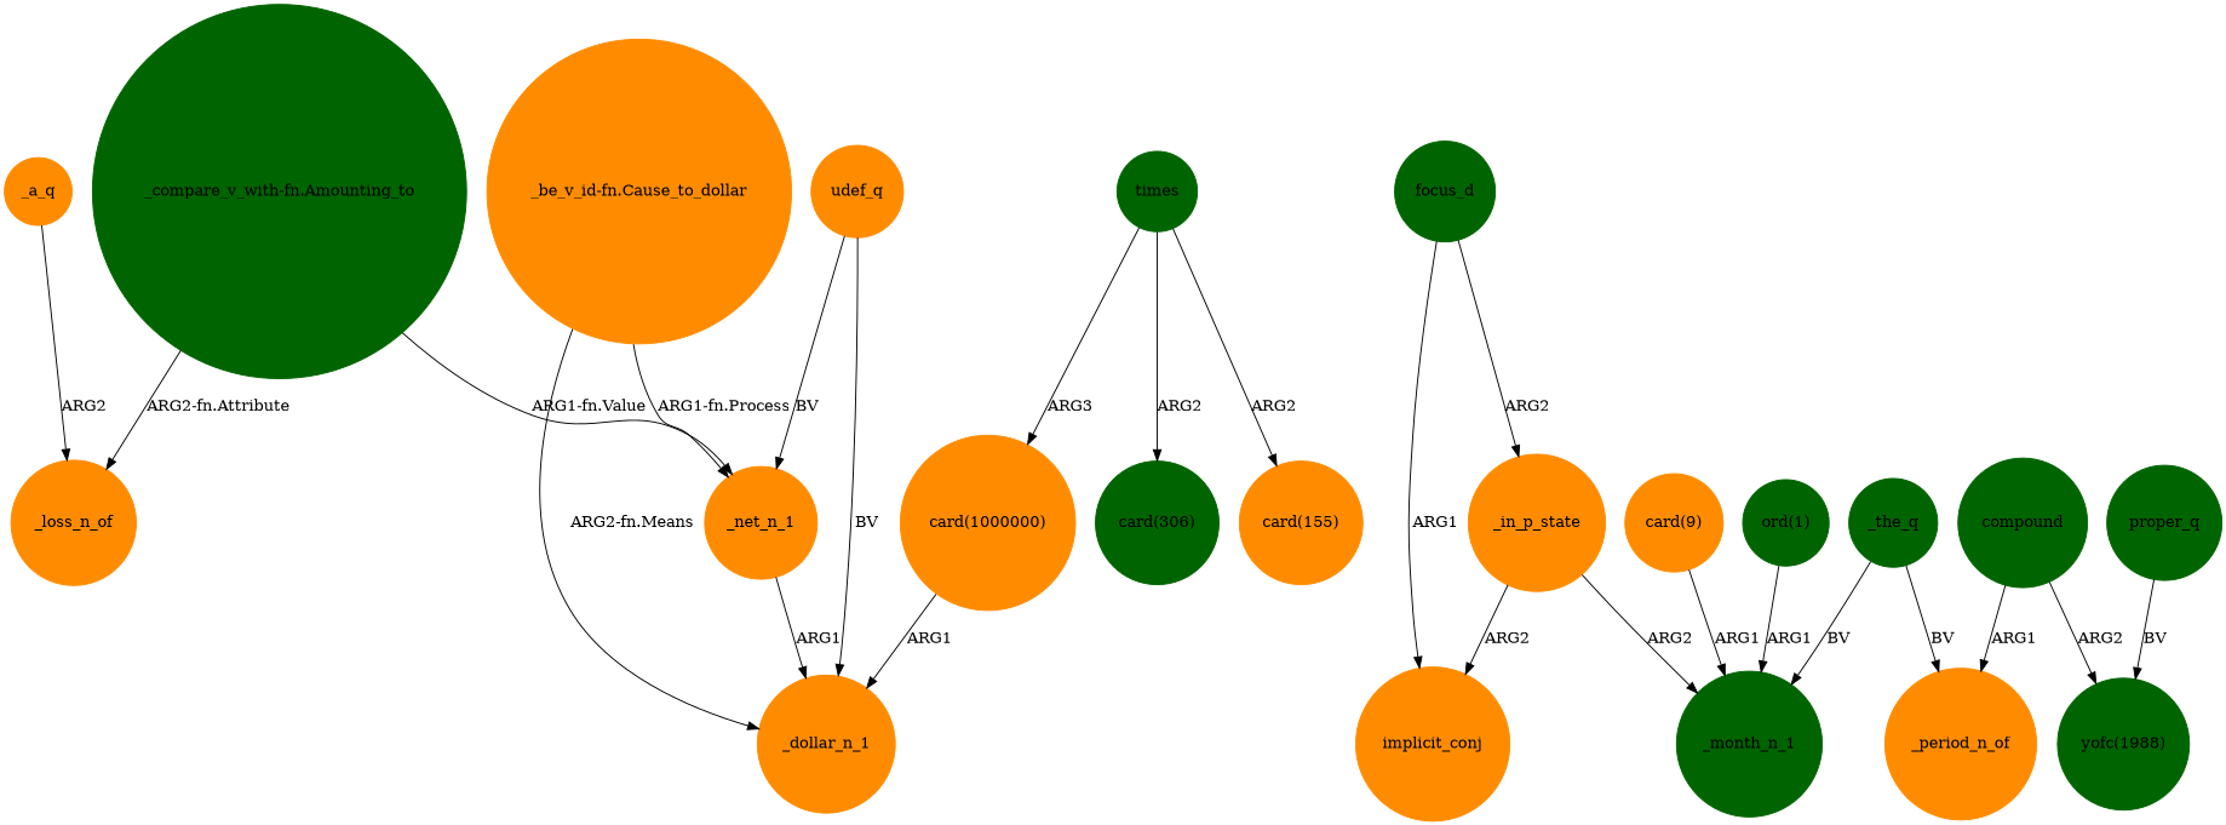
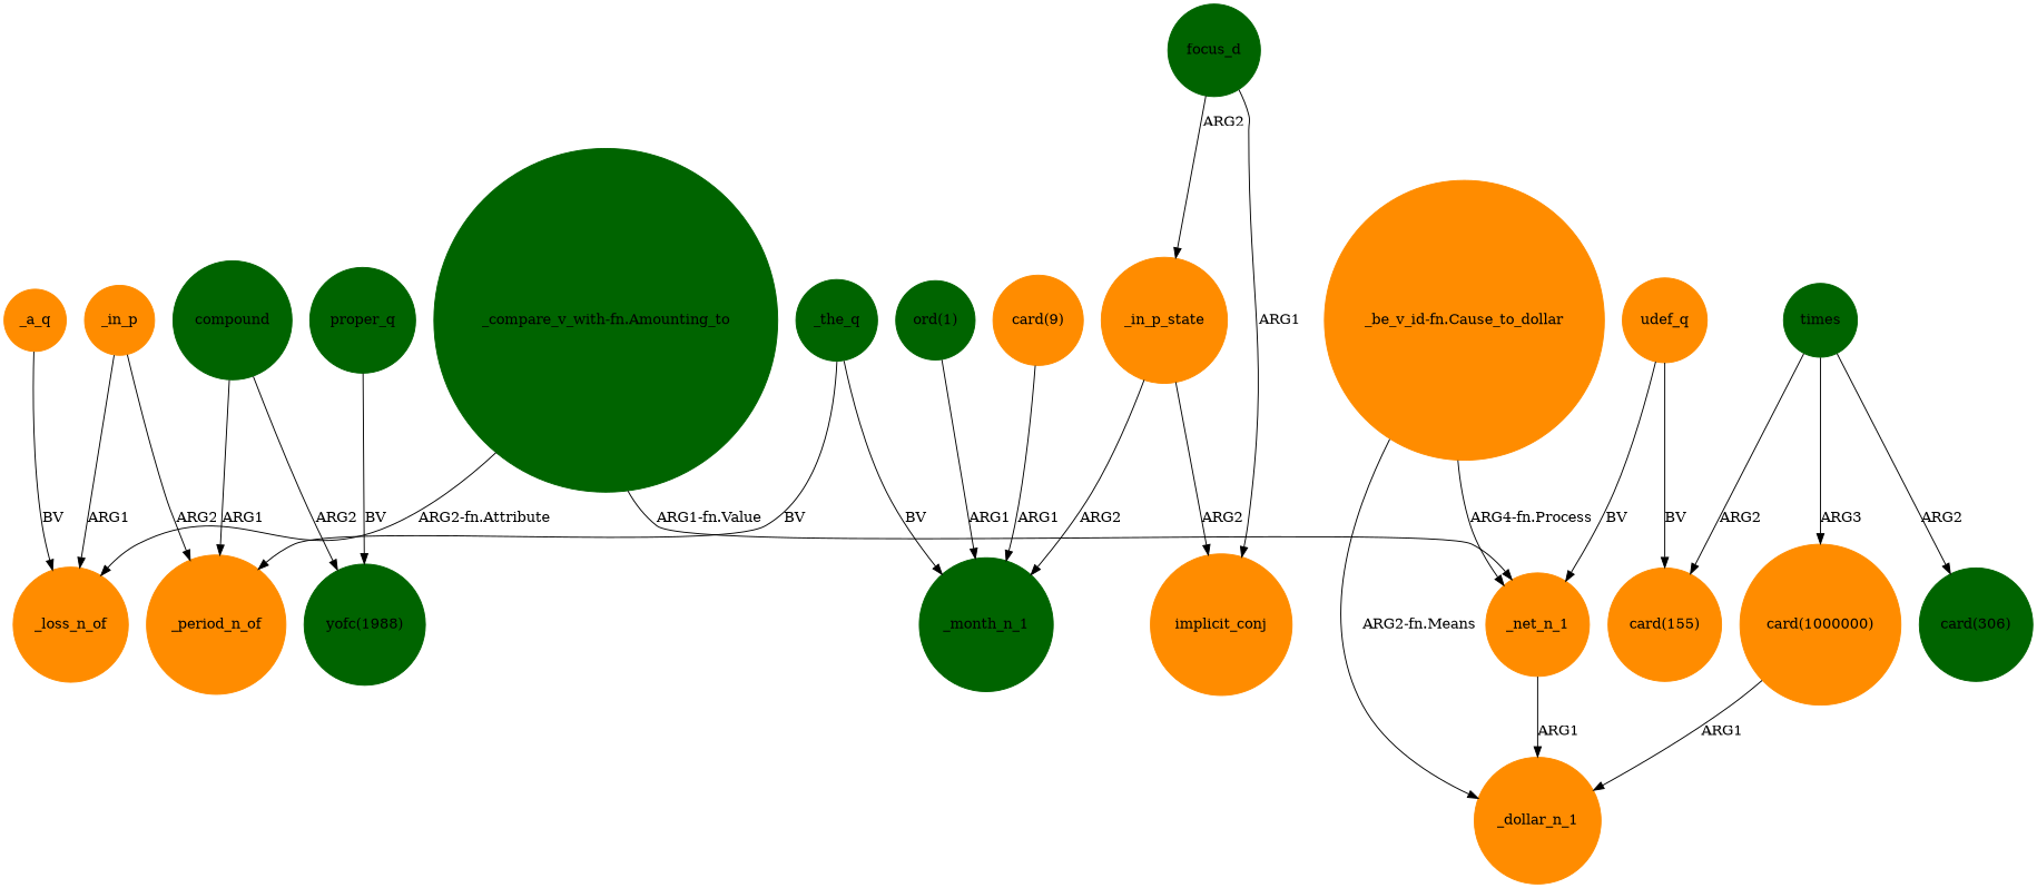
  digraph {
    node [color=darkorange shape=circle style=filled]
    _a_q
    _loss_n_of
    focus_d [color=darkgreen]
    _in_p_state
    implicit_conj
    _month_n_1 [color=darkgreen]
    "ord(1)" [color=darkgreen]
    _the_q [color=darkgreen]
    _period_n_of
+   _in_p
    compound [color=darkgreen]
    "yofc(1988)" [color=darkgreen]
    n13 [label="_be_v_id-fn.Cause_to_dollar"]
    _dollar_n_1
    _net_n_1
    times [color=darkgreen]
    "card(1000000)"
    "card(306)" [color=darkgreen]
    n19 [label="card(155)"]
    udef_q
    proper_q [color=darkgreen]
    "card(9)"
    "_compare_v_with-fn.Amounting_to" [color=darkgreen]
-   _a_q -> _loss_n_of [label=ARG2]
+   _a_q -> _loss_n_of [label=BV]
    focus_d -> _in_p_state [label=ARG2]
    focus_d -> implicit_conj [label=ARG1]
    _in_p_state -> implicit_conj [label=ARG2]
    _in_p_state -> _month_n_1 [label=ARG2]
    "ord(1)" -> _month_n_1 [label=ARG1]
    _the_q -> _month_n_1 [label=BV]
    _the_q -> _period_n_of [label=BV]
+   _in_p -> _loss_n_of [label=ARG1]
+   _in_p -> _period_n_of [label=ARG2]
    compound -> _period_n_of [label=ARG1]
    compound -> "yofc(1988)" [label=ARG2]
    n13 -> _dollar_n_1 [label="ARG2-fn.Means"]
-   n13 -> _net_n_1 [label="ARG1-fn.Process"]
+   n13 -> _net_n_1 [label="ARG4-fn.Process"]
    _net_n_1 -> _dollar_n_1 [label=ARG1]
    times -> "card(1000000)" [label=ARG3]
    times -> "card(306)" [label=ARG2]
    times -> n19 [label=ARG2]
    "card(1000000)" -> _dollar_n_1 [label=ARG1]
-   udef_q -> _dollar_n_1 [label=BV]
+   udef_q -> n19 [label=BV]
    udef_q -> _net_n_1 [label=BV]
    proper_q -> "yofc(1988)" [label=BV]
    "card(9)" -> _month_n_1 [label=ARG1]
    "_compare_v_with-fn.Amounting_to" -> _loss_n_of [label="ARG2-fn.Attribute"]
    "_compare_v_with-fn.Amounting_to" -> _net_n_1 [label="ARG1-fn.Value"]
  }
